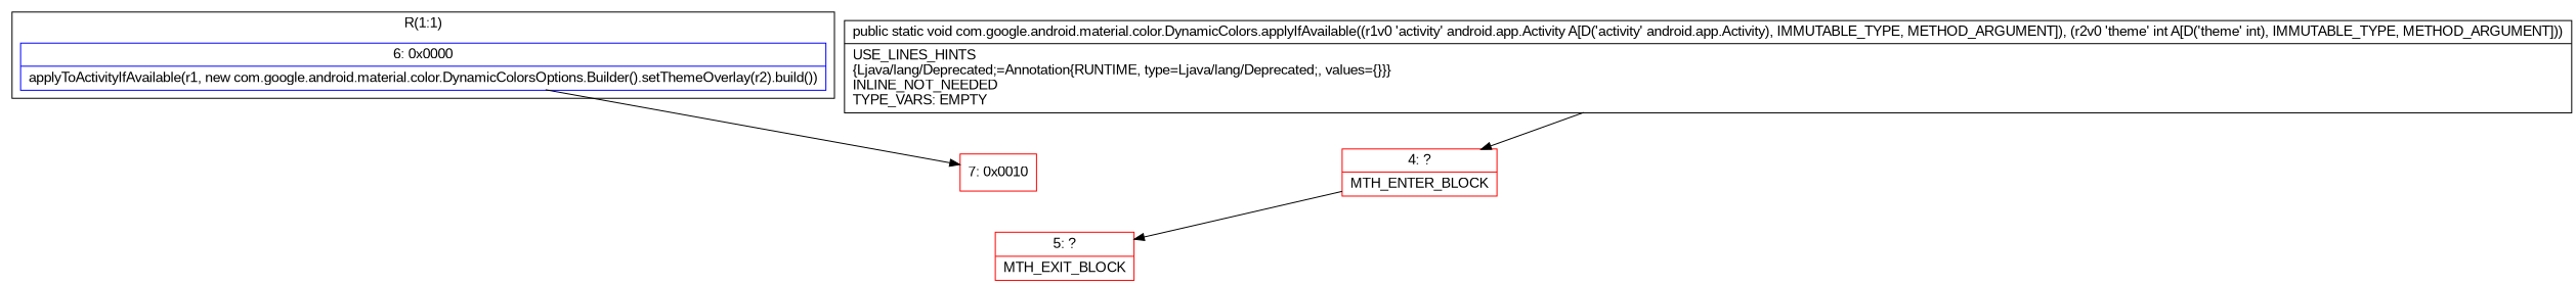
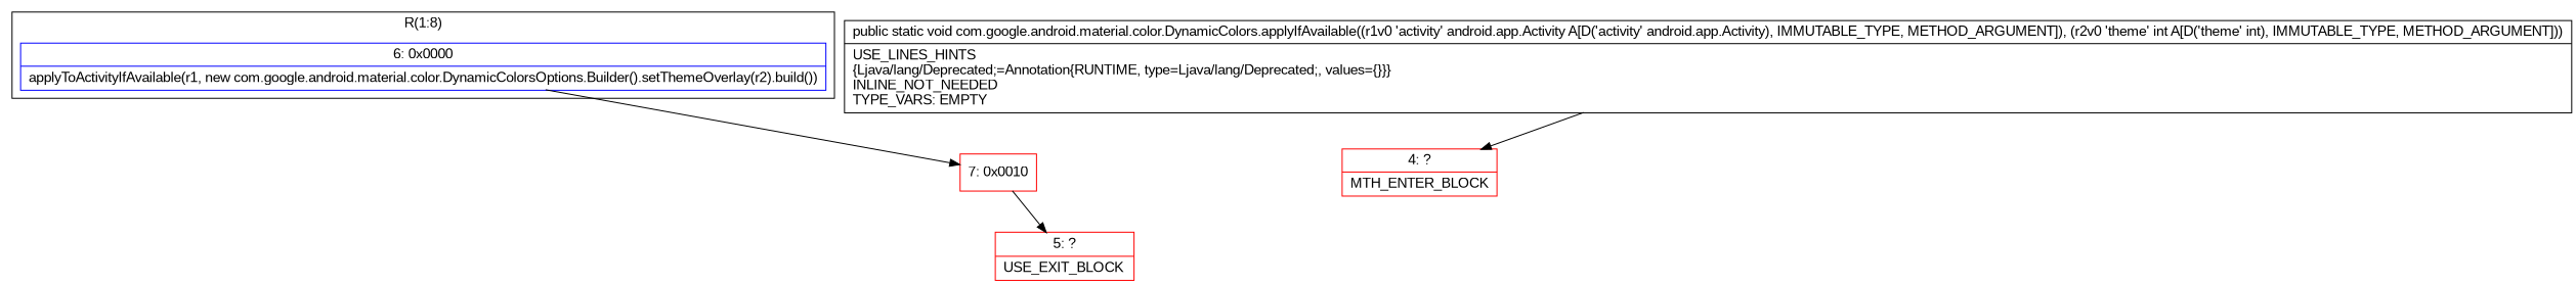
  digraph {
    fontname="Liberation Sans"
    node [color=red fontname="Liberation Sans" shape=record]
    edge [fontname="Liberation Sans"]
    n1 [color=blue label="{6\:\ 0x0000|applyToActivityIfAvailable(r1, new com.google.android.material.color.DynamicColorsOptions.Builder().setThemeOverlay(r2).build())\l}"]
    n2 [label="{7\:\ 0x0010}"]
-   n3 [label="{5\:\ ?|MTH_EXIT_BLOCK\l}"]
+   n3 [label="{5\:\ ?|USE_EXIT_BLOCK\l}"]
    n4 [label="{4\:\ ?|MTH_ENTER_BLOCK\l}"]
    n5 [label="{public static void com.google.android.material.color.DynamicColors.applyIfAvailable((r1v0 'activity' android.app.Activity A[D('activity' android.app.Activity), IMMUTABLE_TYPE, METHOD_ARGUMENT]), (r2v0 'theme' int A[D('theme' int), IMMUTABLE_TYPE, METHOD_ARGUMENT]))  | USE_LINES_HINTS\l\{Ljava\/lang\/Deprecated;=Annotation\{RUNTIME, type=Ljava\/lang\/Deprecated;, values=\{\}\}\}\lINLINE_NOT_NEEDED\lTYPE_VARS: EMPTY\l}" color=""]
    subgraph cluster_1 {
-     label="R(1:1)"
+     label="R(1:8)"
      n1
    }
    n1 -> n2
-   n4 -> n3
+   n2 -> n3
    n5 -> n4
  }
